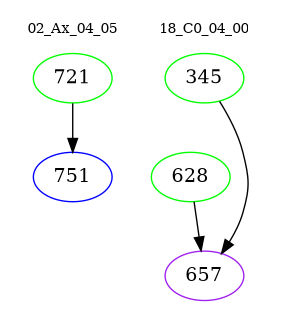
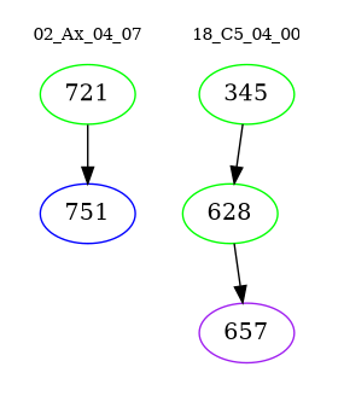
  digraph {
    node [color=green]
    edge [color=black]
    n1 [label=721]
    n2 [color=blue label=751]
    n3 [label=345]
    n4 [label=628]
    n5 [color=purple label=657]
    subgraph cluster_1 {
      color=white
      fontsize=10
-     label="02_Ax_04_05"
+     label="02_Ax_04_07"
      n1
      n2
    }
    subgraph cluster_2 {
      color=white
      fontsize=10
-     label="18_C0_04_00"
+     label="18_C5_04_00"
      n3
      n4
      n5
    }
    n1 -> n2
-   n3 -> n5
+   n3 -> n4
    n4 -> n5
  }
